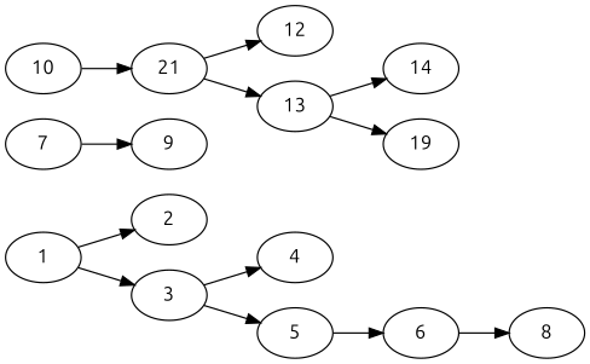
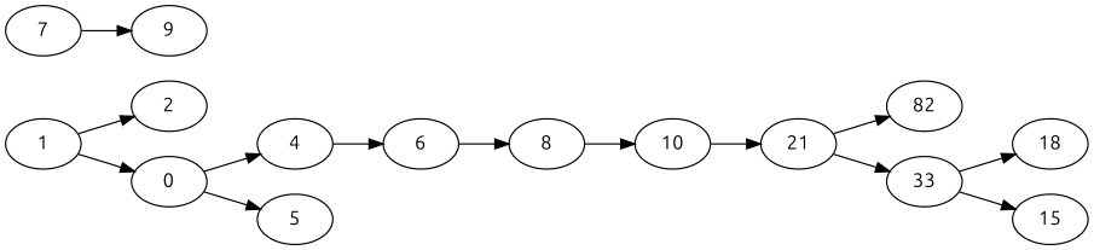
  digraph {
    fontname=Ubuntu
    rankdir=LR
    node [alpha=0.08 fontname=Ubuntu]
    edge [fontname=Ubuntu]
    1 [alpha=0.05 expect_size=40100864]
    2 [alpha=0.09 expect_size=47837184]
-   3 [expect_size=46267392]
+   3 [expect_size=46267392 label=0]
    4 [expect_size=48150528]
    5 [alpha=0.11 expect_size=44856320]
    6 [alpha=0.18 expect_size=23285760]
    7 [alpha=0.19 expect_size=7108608]
    9 [alpha=0.12 expect_size=7123968]
    8 [alpha=0.16 expect_size=29622272]
    10 [alpha=0.10 expect_size=22651904]
    n11 [alpha=0.12 expect_size=48565248 label=21]
-   12 [alpha=0.17 expect_size=12394496]
-   13 [alpha=0.13 expect_size=32614400]
-   14 [alpha=0.14 expect_size=51250176]
-   15 [alpha=0.07 expect_size=23160832 label=19]
+   12 [alpha=0.17 expect_size=12394496 label=82]
+   13 [alpha=0.13 expect_size=32614400 label=33]
+   14 [alpha=0.14 expect_size=51250176 label=18]
+   15 [alpha=0.07 expect_size=23160832]
    1 -> 2
    1 -> 3
    3 -> 4
    3 -> 5
-   5 -> 6
+   4 -> 6
    6 -> 8
    7 -> 9
+   8 -> 10
    10 -> n11
    n11 -> 12
    n11 -> 13
    13 -> 14
    13 -> 15
  }
